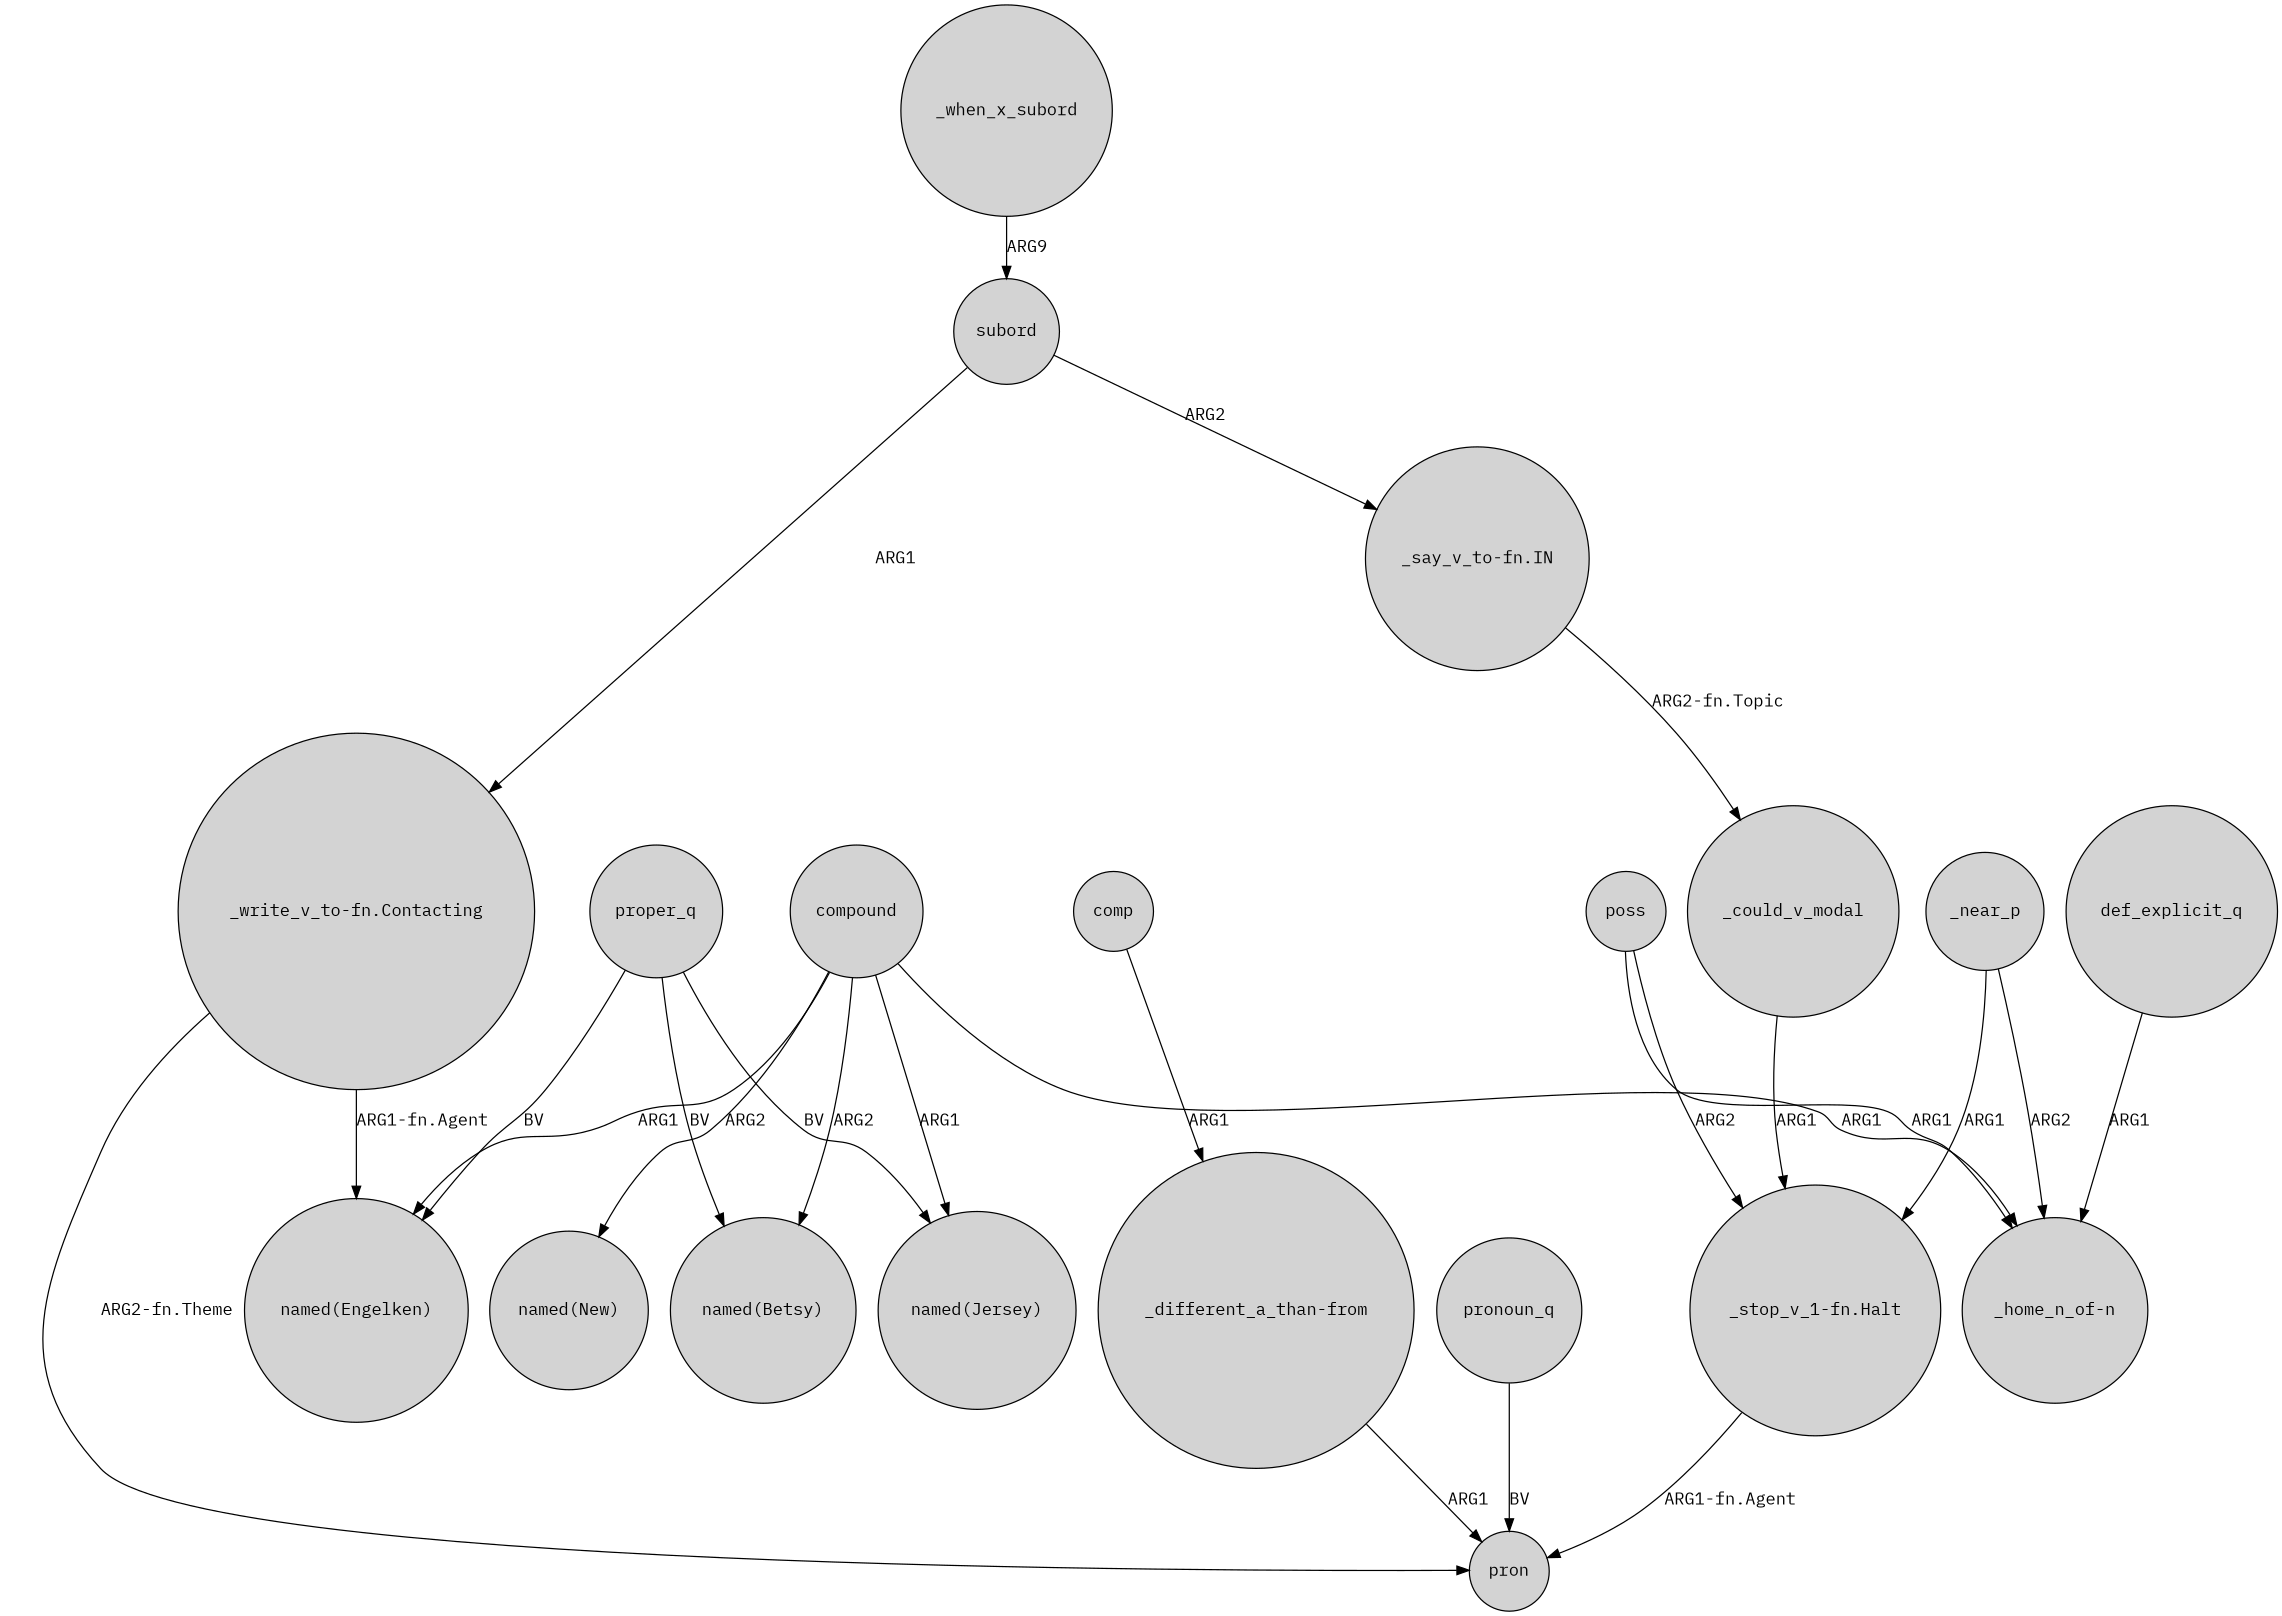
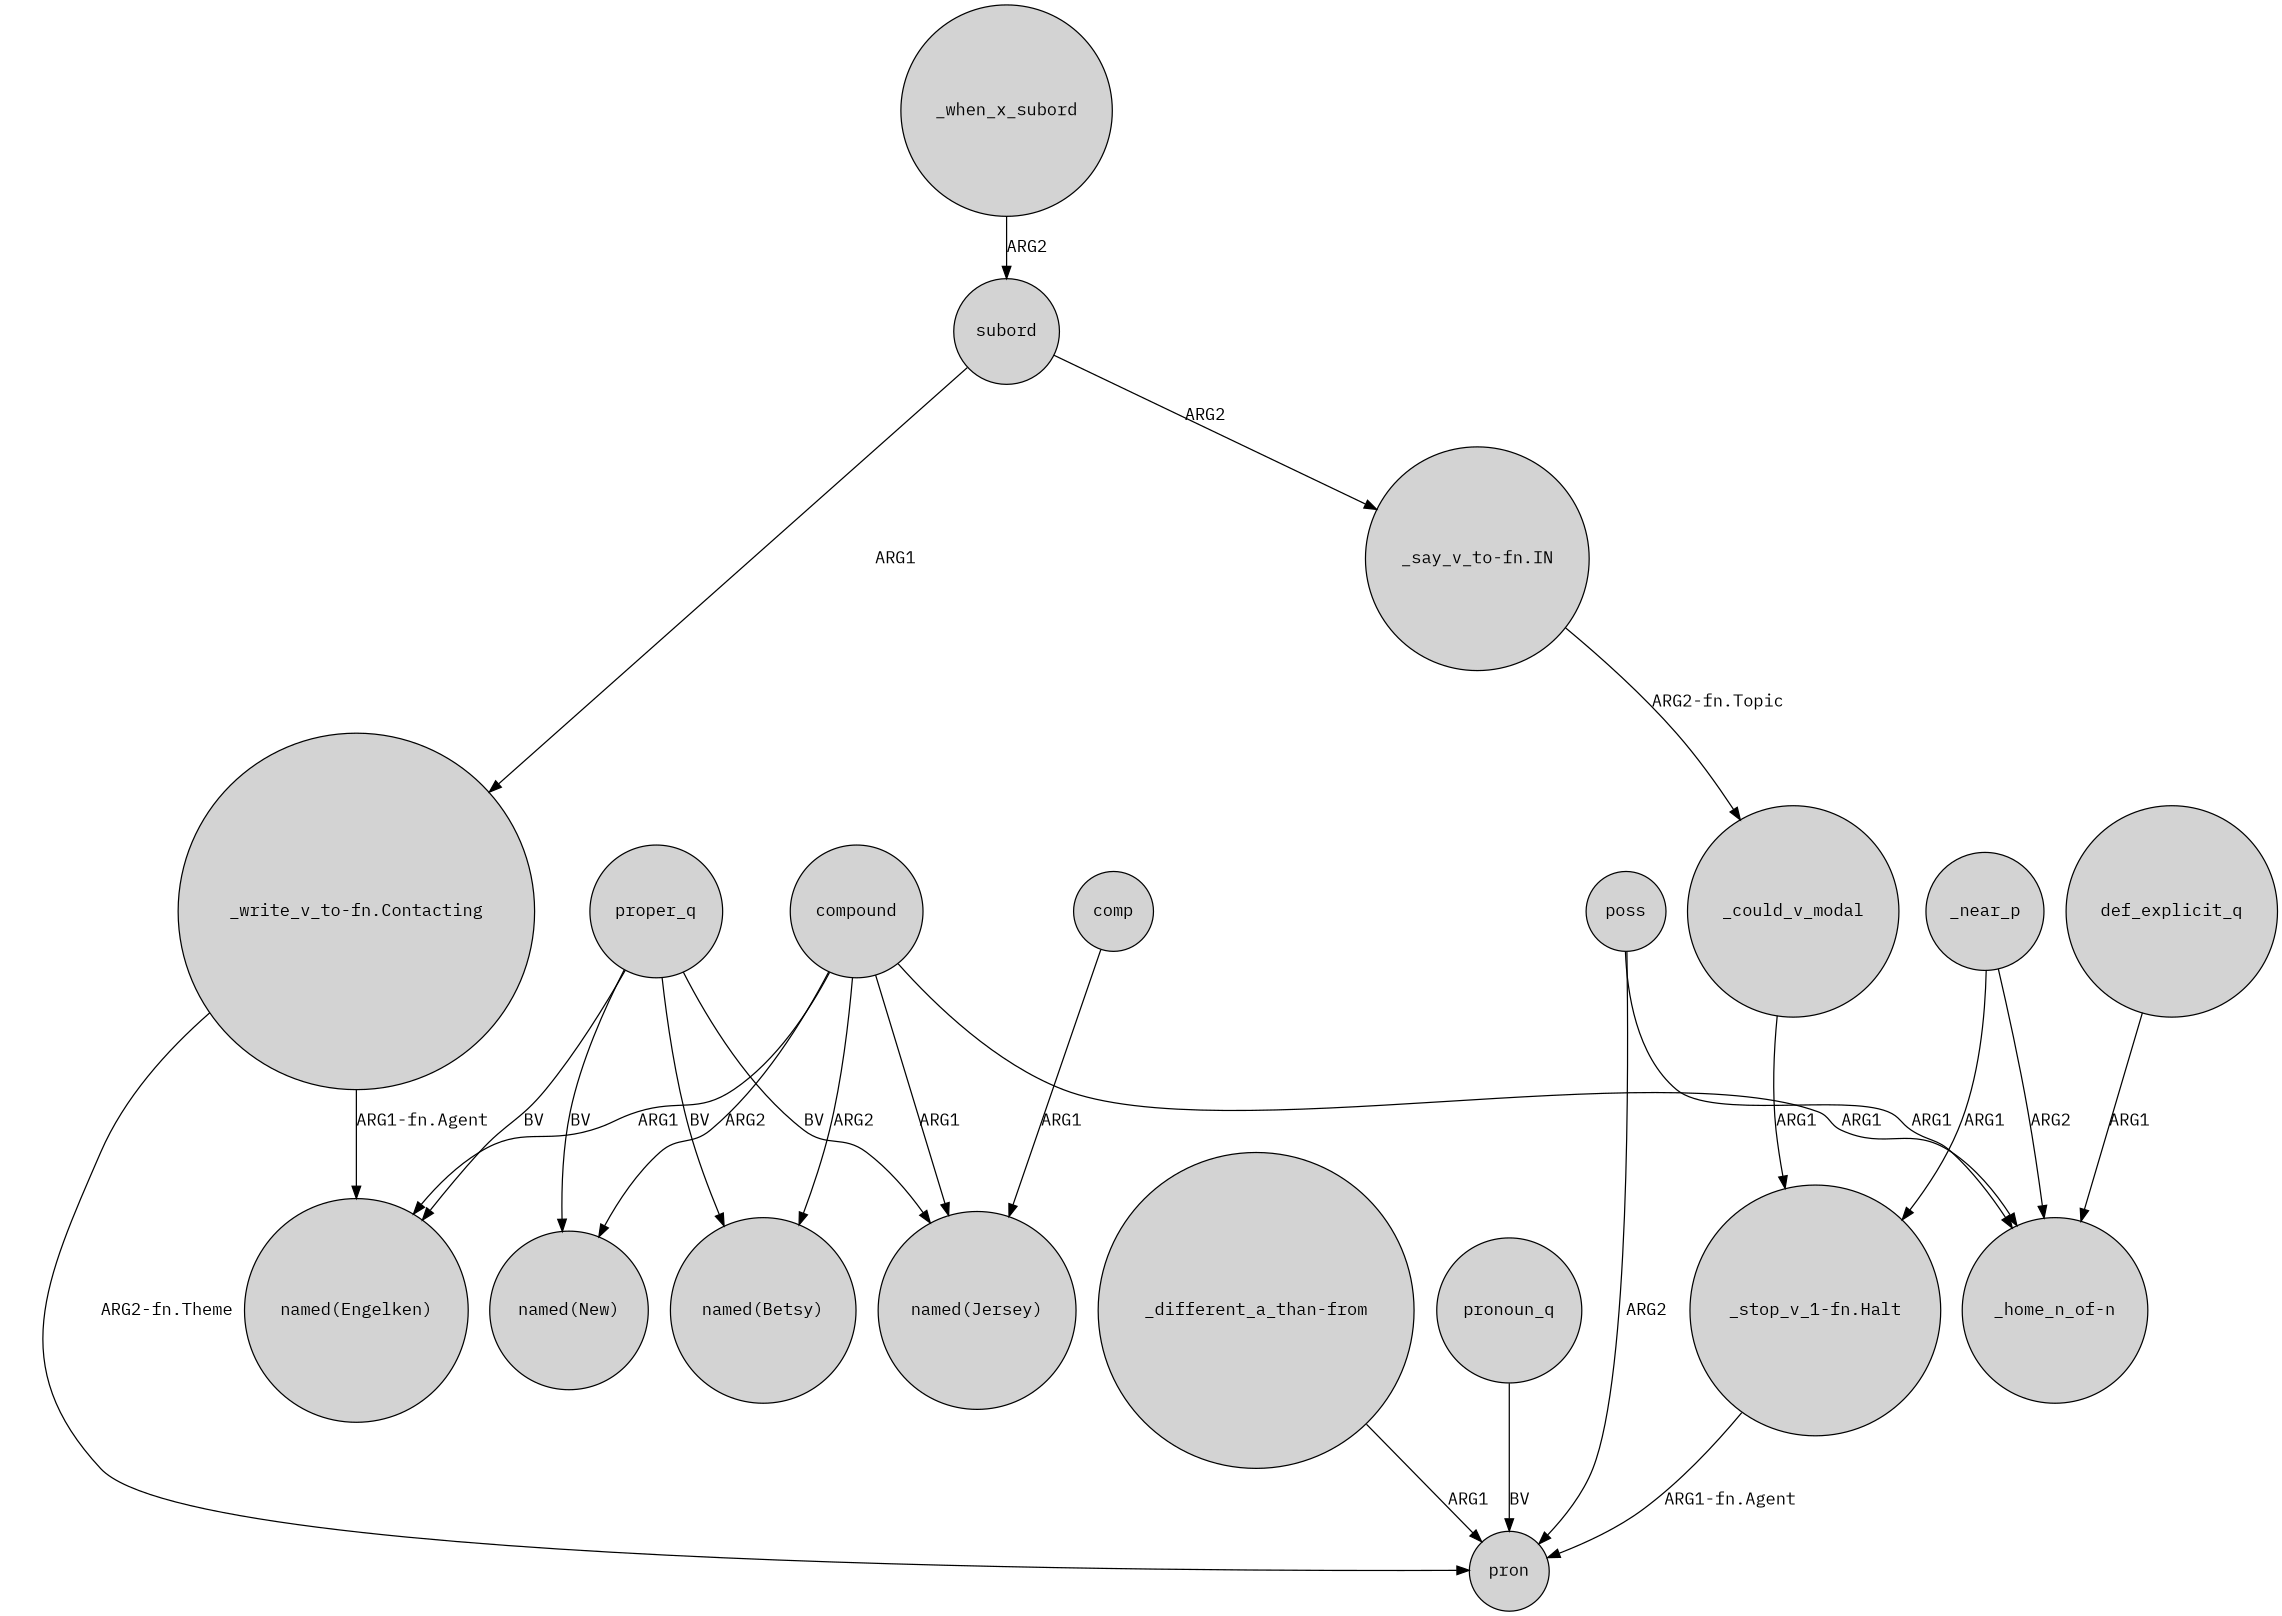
  digraph {
    fontname="IBM Plex Mono"
    node [fontname="IBM Plex Mono" shape=circle style=filled]
    edge [fontname="IBM Plex Mono"]
    compound
    "named(Betsy)"
    "named(Engelken)"
    "named(New)"
    "_home_n_of-n"
    "named(Jersey)"
    "_different_a_than-from"
    pron
    poss
    _when_x_subord
    subord
    "_say_v_to-fn.IN"
    "_write_v_to-fn.Contacting"
    _could_v_modal
    proper_q
    "_stop_v_1-fn.Halt"
    _near_p
    pronoun_q
    comp
    def_explicit_q
    compound -> "named(Betsy)" [label=ARG2]
    compound -> "named(Engelken)" [label=ARG1]
    compound -> "named(New)" [label=ARG2]
    compound -> "_home_n_of-n" [label=ARG1]
    compound -> "named(Jersey)" [label=ARG1]
    "_different_a_than-from" -> pron [label=ARG1]
    poss -> "_home_n_of-n" [label=ARG1]
-   poss -> "_stop_v_1-fn.Halt" [label=ARG2]
-   _when_x_subord -> subord [label=ARG9]
+   poss -> pron [label=ARG2]
+   _when_x_subord -> subord [label=ARG2]
    subord -> "_say_v_to-fn.IN" [label=ARG2]
    subord -> "_write_v_to-fn.Contacting" [label=ARG1]
    "_say_v_to-fn.IN" -> _could_v_modal [label="ARG2-fn.Topic"]
    "_write_v_to-fn.Contacting" -> "named(Engelken)" [label="ARG1-fn.Agent"]
    "_write_v_to-fn.Contacting" -> pron [label="ARG2-fn.Theme"]
    _could_v_modal -> "_stop_v_1-fn.Halt" [label=ARG1]
    proper_q -> "named(Betsy)" [label=BV]
    proper_q -> "named(Engelken)" [label=BV]
+   proper_q -> "named(New)" [label=BV]
    proper_q -> "named(Jersey)" [label=BV]
    "_stop_v_1-fn.Halt" -> pron [label="ARG1-fn.Agent"]
    _near_p -> "_home_n_of-n" [label=ARG2]
    _near_p -> "_stop_v_1-fn.Halt" [label=ARG1]
    pronoun_q -> pron [label=BV]
-   comp -> "_different_a_than-from" [label=ARG1]
+   comp -> "named(Jersey)" [label=ARG1]
    def_explicit_q -> "_home_n_of-n" [label=ARG1]
  }
